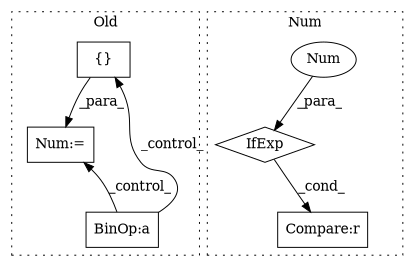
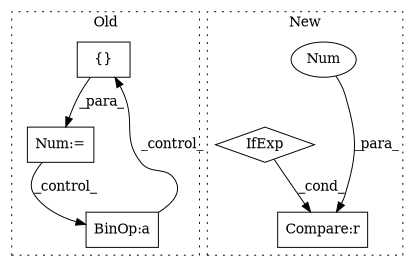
  digraph {
    node [shape=box]
    n1 [a=59 l="1,0" label="{}" s="5824,5865"]
    n2 [a=68 l=4 label="Num:=" s=5820]
    n3 [a=82 l=3 label="BinOp:a" s=5735]
    n4 [a=51 l="4,6" label=IfExp s="5703,5712" shape=diamond]
    n5 [a=40 l=5 label="Compare:r" s=5707]
    n6 [a=76 l=1 label=Num s=5711 shape=ellipse]
    subgraph cluster_1 {
      label=Old
      style=dotted
      n1
      n2
      n3
    }
    subgraph cluster_2 {
-     label=Num
+     label=New
      style=dotted
      n4
      n5
      n6
    }
    n1 -> n2 [label=_para_]
    n3 -> n1 [label=_control_]
-   n3 -> n2 [label=_control_]
+   n2 -> n3 [label=_control_]
    n4 -> n5 [label=_cond_]
-   n6 -> n4 [label=_para_]
+   n6 -> n5 [label=_para_]
  }
